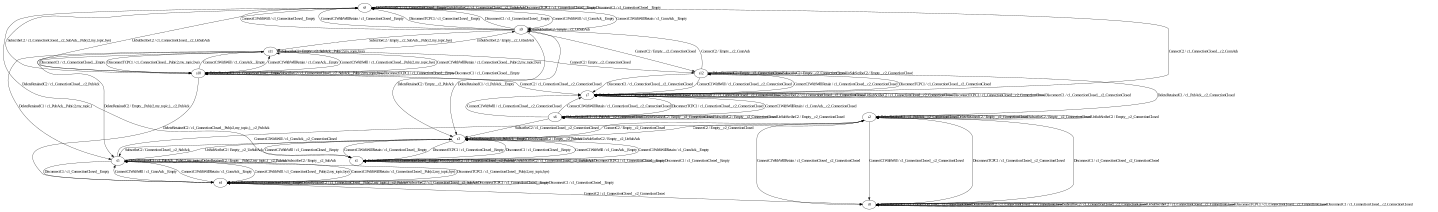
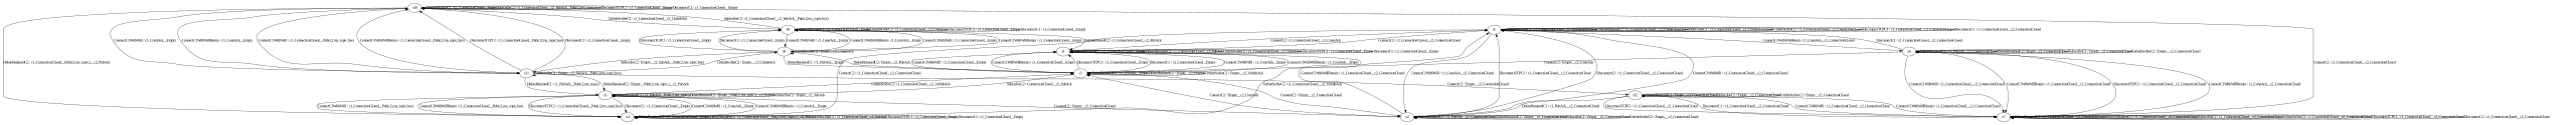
  digraph {
    fontname="Liberation Serif"
    node [fontname="Liberation Serif"]
    edge [fontname="Liberation Serif"]
    n1 [label=s0]
    n2 [label=s1]
    n3 [label=s2]
    n4 [label=s6]
    n5 [label=s3]
    n6 [label=s7]
    n7 [label=s5]
    n8 [label=s4]
    n9 [label=s8]
    n10 [label=s9]
    n11 [label=s10]
    n12 [label=s12]
    n13 [label=s11]
    n1 -> n1 [label="DeleteRetainedC1 / c1_ConnectionClosed__c2_ConnectionClosed"]
    n1 -> n1 [label="DeleteRetainedC2 / c1_ConnectionClosed__c2_ConnectionClosed"]
    n1 -> n1 [label="SubscribeC2 / c1_ConnectionClosed__c2_ConnectionClosed"]
    n1 -> n1 [label="UnSubScribeC2 / c1_ConnectionClosed__c2_ConnectionClosed"]
    n1 -> n1 [label="DisconnectTCPC1 / c1_ConnectionClosed__c2_ConnectionClosed"]
    n1 -> n1 [label="DisconnectC1 / c1_ConnectionClosed__c2_ConnectionClosed"]
+   n1 -> n2 [label="ConnectC2 / c1_ConnectionClosed__c2_ConnAck"]
+   n1 -> n3 [label="ConnectC1WithWill / c1_ConnAck__c2_ConnectionClosed"]
+   n1 -> n4 [label="ConnectC1WithWillRetain / c1_ConnAck__c2_ConnectionClosed"]
+   n2 -> n1 [label="ConnectC2 / c1_ConnectionClosed__c2_ConnectionClosed"]
    n2 -> n2 [label="DeleteRetainedC1 / c1_ConnectionClosed__Empty"]
    n2 -> n2 [label="DeleteRetainedC2 / c1_ConnectionClosed__c2_PubAck"]
    n2 -> n2 [label="UnSubScribeC2 / c1_ConnectionClosed__c2_UnSubAck"]
    n2 -> n2 [label="DisconnectTCPC1 / c1_ConnectionClosed__Empty"]
    n2 -> n2 [label="DisconnectC1 / c1_ConnectionClosed__Empty"]
    n2 -> n5 [label="ConnectC1WithWill / c1_ConnAck__Empty"]
    n2 -> n5 [label="ConnectC1WithWillRetain / c1_ConnAck__Empty"]
    n3 -> n1 [label="ConnectC1WithWill / c1_ConnectionClosed__c2_ConnectionClosed"]
    n3 -> n1 [label="ConnectC1WithWillRetain / c1_ConnectionClosed__c2_ConnectionClosed"]
    n3 -> n1 [label="DisconnectTCPC1 / c1_ConnectionClosed__c2_ConnectionClosed"]
    n3 -> n1 [label="DisconnectC1 / c1_ConnectionClosed__c2_ConnectionClosed"]
    n3 -> n3 [label="DeleteRetainedC1 / c1_PubAck__c2_ConnectionClosed"]
    n3 -> n3 [label="DeleteRetainedC2 / Empty__c2_ConnectionClosed"]
    n3 -> n3 [label="SubscribeC2 / Empty__c2_ConnectionClosed"]
    n3 -> n3 [label="UnSubScribeC2 / Empty__c2_ConnectionClosed"]
-   n3 -> n5 [label="ConnectC2 / Empty__c2_ConnectionClosed"]
+   n3 -> n5 [label="ConnectC2 / Empty__c2_ConnAck"]
+   n4 -> n1 [label="DisconnectC1 / c1_ConnectionClosed__c2_ConnectionClosed"]
    n4 -> n4 [label="DeleteRetainedC1 / c1_PubAck__c2_ConnectionClosed"]
    n4 -> n4 [label="DeleteRetainedC2 / Empty__c2_ConnectionClosed"]
    n4 -> n4 [label="SubscribeC2 / Empty__c2_ConnectionClosed"]
    n4 -> n4 [label="UnSubScribeC2 / Empty__c2_ConnectionClosed"]
-   n4 -> n5 [label="SubscribeC2 / c1_ConnectionClosed__c2_ConnectionClosed"]
+   n4 -> n5 [label="ConnectC2 / Empty__c2_ConnAck"]
    n4 -> n6 [label="ConnectC1WithWill / c1_ConnectionClosed__c2_ConnectionClosed"]
    n4 -> n6 [label="ConnectC1WithWillRetain / c1_ConnectionClosed__c2_ConnectionClosed"]
    n4 -> n6 [label="DisconnectTCPC1 / c1_ConnectionClosed__c2_ConnectionClosed"]
    n5 -> n2 [label="ConnectC1WithWill / c1_ConnectionClosed__Empty"]
    n5 -> n2 [label="ConnectC1WithWillRetain / c1_ConnectionClosed__Empty"]
    n5 -> n2 [label="DisconnectTCPC1 / c1_ConnectionClosed__Empty"]
    n5 -> n2 [label="DisconnectC1 / c1_ConnectionClosed__Empty"]
    n5 -> n3 [label="ConnectC2 / Empty__c2_ConnectionClosed"]
    n5 -> n5 [label="DeleteRetainedC1 / c1_PubAck__Empty"]
    n5 -> n5 [label="DeleteRetainedC2 / Empty__c2_PubAck"]
    n5 -> n5 [label="UnSubScribeC2 / Empty__c2_UnSubAck"]
    n5 -> n7 [label="SubscribeC2 / ConnectionClosed__c2_SubAck"]
    n6 -> n4 [label="ConnectC1WithWillRetain / c1_ConnAck__c2_ConnectionClosed"]
    n6 -> n6 [label="DeleteRetainedC1 / c1_ConnectionClosed__c2_ConnectionClosed"]
    n6 -> n6 [label="DeleteRetainedC2 / c1_ConnectionClosed__c2_ConnectionClosed"]
    n6 -> n6 [label="SubscribeC2 / c1_ConnectionClosed__c2_ConnectionClosed"]
    n6 -> n6 [label="UnSubScribeC2 / c1_ConnectionClosed__c2_ConnectionClosed"]
    n6 -> n6 [label="DisconnectTCPC1 / c1_ConnectionClosed__c2_ConnectionClosed"]
    n6 -> n6 [label="DisconnectC1 / c1_ConnectionClosed__c2_ConnectionClosed"]
-   n6 -> n9 [label="ConnectC2 / c1_ConnectionClosed__c2_ConnAck"]
-   n7 -> n3 [label="ConnectC1WithWill / c1_ConnAck__c2_ConnectionClosed"]
-   n7 -> n5 [label="UnSubScribeC2 / Empty__c2_UnSubAck"]
+   n7 -> n3 [label="ConnectC2 / Empty__c2_ConnectionClosed"]
+   n7 -> n5 [label="UnSubScribeC2 / c1_ConnectionClosed__c2_UnSubAck"]
    n7 -> n7 [label="DeleteRetainedC1 / c1_PubAck__Pub(c2,my_topic,)"]
    n7 -> n7 [label="DeleteRetainedC2 / Empty__Pub(c2,my_topic,)__c2_PubAck"]
    n7 -> n7 [label="SubscribeC2 / Empty__c2_SubAck"]
    n7 -> n8 [label="ConnectC1WithWill / c1_ConnectionClosed__Pub(c2,my_topic,bye)"]
    n7 -> n8 [label="ConnectC1WithWillRetain / c1_ConnectionClosed__Pub(c2,my_topic,bye)"]
    n7 -> n8 [label="DisconnectTCPC1 / c1_ConnectionClosed__Pub(c2,my_topic,bye)"]
    n7 -> n8 [label="DisconnectC1 / c1_ConnectionClosed__Empty"]
    n8 -> n1 [label="ConnectC2 / c1_ConnectionClosed__c2_ConnectionClosed"]
+   n8 -> n2 [label="UnSubScribeC2 / c1_ConnectionClosed__c2_UnSubAck"]
    n8 -> n7 [label="ConnectC1WithWill / c1_ConnAck__Empty"]
    n8 -> n7 [label="ConnectC1WithWillRetain / c1_ConnAck__Empty"]
    n8 -> n8 [label="DeleteRetainedC1 / c1_ConnectionClosed__Empty"]
    n8 -> n8 [label="DeleteRetainedC2 / c1_ConnectionClosed__Pub(c2,my_topic,)__c2_PubAck"]
    n8 -> n8 [label="SubscribeC2 / c1_ConnectionClosed__c2_SubAck"]
    n8 -> n8 [label="DisconnectTCPC1 / c1_ConnectionClosed__Empty"]
    n8 -> n8 [label="DisconnectC1 / c1_ConnectionClosed__Empty"]
    n9 -> n2 [label="DeleteRetainedC2 / c1_ConnectionClosed__c2_PubAck"]
    n9 -> n9 [label="DeleteRetainedC1 / c1_ConnectionClosed__Empty"]
    n9 -> n9 [label="UnSubScribeC2 / c1_ConnectionClosed__c2_UnSubAck"]
    n9 -> n9 [label="DisconnectTCPC1 / c1_ConnectionClosed__Empty"]
    n9 -> n9 [label="DisconnectC1 / c1_ConnectionClosed__Empty"]
    n9 -> n10 [label="ConnectC1WithWill / c1_ConnAck__Empty"]
    n9 -> n10 [label="ConnectC1WithWillRetain / c1_ConnAck__Empty"]
    n9 -> n11 [label="SubscribeC2 / c1_ConnectionClosed__c2_SubAck__Pub(c2,my_topic,bye)"]
    n10 -> n5 [label="DeleteRetainedC1 / c1_PubAck__Empty"]
    n10 -> n5 [label="DeleteRetainedC2 / Empty__c2_PubAck"]
    n10 -> n9 [label="ConnectC1WithWill / c1_ConnectionClosed__Empty"]
    n10 -> n9 [label="ConnectC1WithWillRetain / c1_ConnectionClosed__Empty"]
    n10 -> n9 [label="DisconnectTCPC1 / c1_ConnectionClosed__Empty"]
    n10 -> n9 [label="DisconnectC1 / c1_ConnectionClosed__Empty"]
    n10 -> n10 [label="UnSubScribeC2 / Empty__c2_UnSubAck"]
-   n10 -> n12 [label="ConnectC2 / Empty__c2_ConnectionClosed"]
    n10 -> n13 [label="SubscribeC2 / Empty__c2_SubAck__Pub(c2,my_topic,bye)"]
    n11 -> n6 [label="ConnectC2 / c1_ConnectionClosed__c2_ConnectionClosed"]
    n11 -> n8 [label="DeleteRetainedC2 / c1_ConnectionClosed__Pub(c2,my_topic,)__c2_PubAck"]
    n11 -> n9 [label="UnSubScribeC2 / c1_ConnectionClosed__c2_UnSubAck"]
    n11 -> n11 [label="DeleteRetainedC1 / c1_ConnectionClosed__Empty"]
    n11 -> n11 [label="SubscribeC2 / c1_ConnectionClosed__c2_SubAck__Pub(c2,my_topic,bye)"]
    n11 -> n11 [label="DisconnectTCPC1 / c1_ConnectionClosed__Empty"]
    n11 -> n11 [label="DisconnectC1 / c1_ConnectionClosed__Empty"]
    n11 -> n13 [label="ConnectC1WithWill / c1_ConnAck__Empty"]
    n11 -> n13 [label="ConnectC1WithWillRetain / c1_ConnAck__Empty"]
    n12 -> n3 [label="DeleteRetainedC1 / c1_PubAck__c2_ConnectionClosed"]
    n12 -> n6 [label="ConnectC1WithWill / c1_ConnectionClosed__c2_ConnectionClosed"]
    n12 -> n6 [label="ConnectC1WithWillRetain / c1_ConnectionClosed__c2_ConnectionClosed"]
    n12 -> n6 [label="DisconnectTCPC1 / c1_ConnectionClosed__c2_ConnectionClosed"]
    n12 -> n6 [label="DisconnectC1 / c1_ConnectionClosed__c2_ConnectionClosed"]
-   n12 -> n10 [label="ConnectC2 / Empty__c2_ConnAck"]
    n12 -> n12 [label="DeleteRetainedC2 / Empty__c2_ConnectionClosed"]
    n12 -> n12 [label="SubscribeC2 / Empty__c2_ConnectionClosed"]
    n12 -> n12 [label="UnSubScribeC2 / Empty__c2_ConnectionClosed"]
    n13 -> n7 [label="DeleteRetainedC1 / c1_PubAck__Pub(c2,my_topic,)"]
    n13 -> n7 [label="DeleteRetainedC2 / Empty__Pub(c2,my_topic,)__c2_PubAck"]
    n13 -> n10 [label="UnSubScribeC2 / Empty__c2_UnSubAck"]
    n13 -> n11 [label="ConnectC1WithWill / c1_ConnectionClosed__Pub(c2,my_topic,bye)"]
    n13 -> n11 [label="ConnectC1WithWillRetain / c1_ConnectionClosed__Pub(c2,my_topic,bye)"]
    n13 -> n11 [label="DisconnectTCPC1 / c1_ConnectionClosed__Pub(c2,my_topic,bye)"]
    n13 -> n11 [label="DisconnectC1 / c1_ConnectionClosed__Empty"]
    n13 -> n12 [label="ConnectC2 / Empty__c2_ConnectionClosed"]
    n13 -> n13 [label="SubscribeC2 / Empty__c2_SubAck__Pub(c2,my_topic,bye)"]
  }
